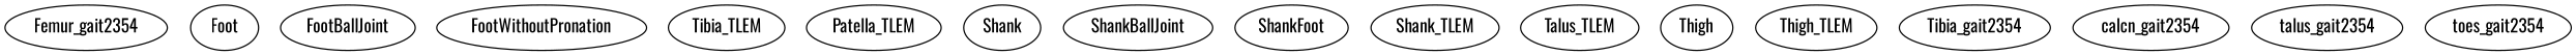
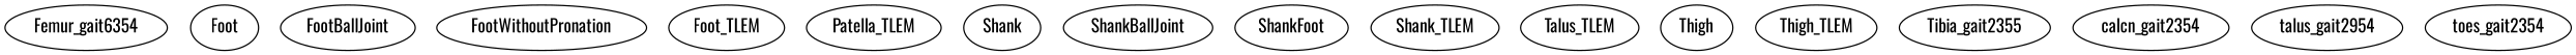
  digraph {
    fontname=Oswald
    node [fontname=Oswald]
-   Femur_gait2354
+   Femur_gait2354 [label=Femur_gait6354]
    Foot
    FootBallJoint
    FootWithoutPronation
-   Foot_TLEM [label=Tibia_TLEM]
+   Foot_TLEM
    Patella_TLEM
    Shank
    ShankBallJoint
    ShankFoot
    Shank_TLEM
    Talus_TLEM
    Thigh
    Thigh_TLEM
-   Tibia_gait2354
+   Tibia_gait2354 [label=Tibia_gait2355]
    calcn_gait2354
-   talus_gait2354
+   talus_gait2354 [label=talus_gait2954]
    toes_gait2354
  }
